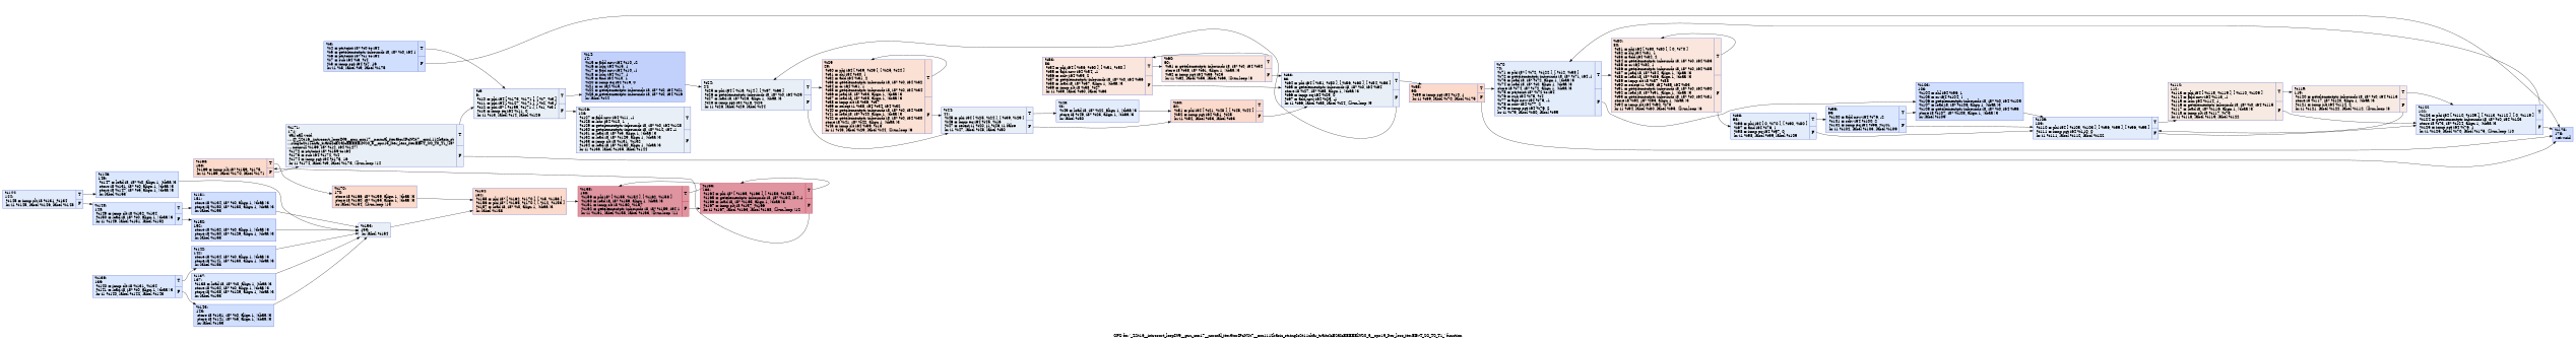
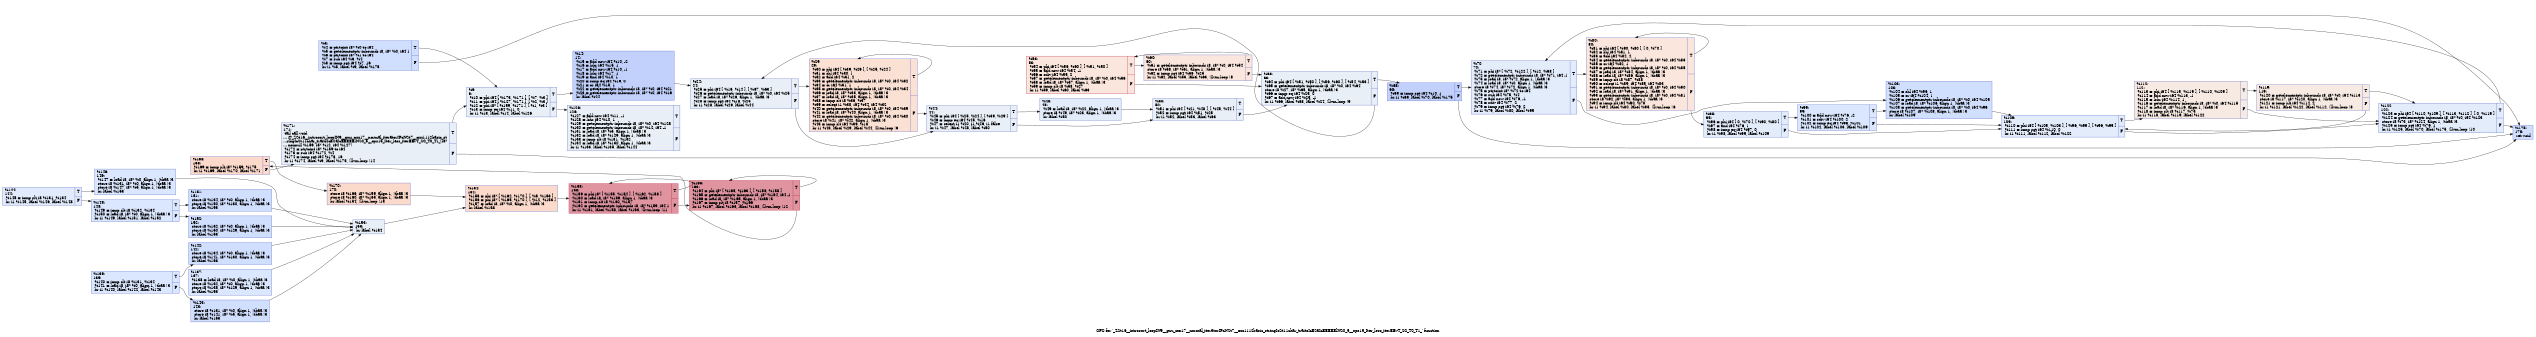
  digraph {
    label="CFG for '_ZSt16__introsort_loopIN9__gnu_cxx17__normal_iteratorIPcNSt7__cxx1112basic_stringIcSt11char_traitsIcESaIcEEEEElNS0_5__ops15_Iter_less_iterEEvT_SC_T0_T1_' function"
    rankdir=LR
    node [color="#3d50c3ff" fillcolor="#cedaeb70" shape=record style=filled]
    edge [tailport=s0]
    n1 [fillcolor="#96b7ff70" label="{%3:\l  %4 = ptrtoint i8* %0 to i64\l  %5 = getelementptr inbounds i8, i8* %0, i64 1\l  %6 = ptrtoint i8* %1 to i64\l  %7 = sub i64 %6, %4\l  %8 = icmp sgt i64 %7, 16\l  br i1 %8, label %9, label %175\l|{<s0>T|<s1>F}}"]
    n2 [label="{%9:\l9:                                                \l  %10 = phi i64 [ %173, %171 ], [ %7, %3 ]\l  %11 = phi i64 [ %127, %171 ], [ %2, %3 ]\l  %12 = phi i8* [ %159, %171 ], [ %1, %3 ]\l  %13 = icmp eq i64 %11, 0\l  br i1 %13, label %14, label %126\l|{<s0>T|<s1>F}}"]
    n3 [fillcolor="#96b7ff70" label="{%175:\l175:                                              \l  ret void\l}"]
    n4 [fillcolor="#7396f570" label="{%14:\l14:                                               \l  %15 = add nsw i64 %10, -2\l  %16 = lshr i64 %15, 1\l  %17 = add nsw i64 %10, -1\l  %18 = lshr i64 %17, 1\l  %19 = and i64 %10, 1\l  %20 = icmp eq i64 %19, 0\l  %21 = or i64 %15, 1\l  %22 = getelementptr inbounds i8, i8* %0, i64 %21\l  %23 = getelementptr inbounds i8, i8* %0, i64 %16\l  br label %24\l}"]
    n5 [label="{%126:\l126:                                              \l  %127 = add nsw i64 %11, -1\l  %128 = lshr i64 %10, 1\l  %129 = getelementptr inbounds i8, i8* %0, i64 %128\l  %130 = getelementptr inbounds i8, i8* %12, i64 -1\l  %131 = load i8, i8* %5, align 1, !tbaa !3\l  %132 = load i8, i8* %129, align 1, !tbaa !3\l  %133 = icmp slt i8 %131, %132\l  %134 = load i8, i8* %130, align 1, !tbaa !3\l  br i1 %133, label %135, label %144\l|{<s0>T|<s1>F}}"]
    n6 [label="{%24:\l24:                                               \l  %25 = phi i64 [ %16, %14 ], [ %67, %63 ]\l  %26 = getelementptr inbounds i8, i8* %0, i64 %25\l  %27 = load i8, i8* %26, align 1, !tbaa !3\l  %28 = icmp sgt i64 %18, %25\l  br i1 %28, label %29, label %44\l|{<s0>T|<s1>F}}"]
    n7 [fillcolor="#f7b99e70" label="{%29:\l29:                                               \l  %30 = phi i64 [ %39, %29 ], [ %25, %24 ]\l  %31 = shl i64 %30, 1\l  %32 = add i64 %31, 2\l  %33 = getelementptr inbounds i8, i8* %0, i64 %32\l  %34 = or i64 %31, 1\l  %35 = getelementptr inbounds i8, i8* %0, i64 %34\l  %36 = load i8, i8* %33, align 1, !tbaa !3\l  %37 = load i8, i8* %35, align 1, !tbaa !3\l  %38 = icmp slt i8 %36, %37\l  %39 = select i1 %38, i64 %34, i64 %32\l  %40 = getelementptr inbounds i8, i8* %0, i64 %39\l  %41 = load i8, i8* %40, align 1, !tbaa !3\l  %42 = getelementptr inbounds i8, i8* %0, i64 %30\l  store i8 %41, i8* %42, align 1, !tbaa !3\l  %43 = icmp slt i64 %39, %18\l  br i1 %43, label %29, label %44, !llvm.loop !6\l|{<s0>T|<s1>F}}"]
    n8 [label="{%44:\l44:                                               \l  %45 = phi i64 [ %25, %24 ], [ %39, %29 ]\l  %46 = icmp eq i64 %45, %16\l  %47 = select i1 %20, i1 %46, i1 false\l  br i1 %47, label %48, label %50\l|{<s0>T|<s1>F}}"]
    n9 [fillcolor="#bbd1f870" label="{%144:\l144:                                              \l  %145 = icmp slt i8 %131, %134\l  br i1 %145, label %146, label %148\l|{<s0>T|<s1>F}}"]
    n10 [fillcolor="#abc8fd70" label="{%146:\l146:                                              \l  %147 = load i8, i8* %0, align 1, !tbaa !3\l  store i8 %131, i8* %0, align 1, !tbaa !3\l  store i8 %147, i8* %5, align 1, !tbaa !3\l  br label %153\l}"]
    n11 [fillcolor="#abc8fd70" label="{%148:\l148:                                              \l  %149 = icmp slt i8 %132, %134\l  %150 = load i8, i8* %0, align 1, !tbaa !3\l  br i1 %149, label %151, label %152\l|{<s0>T|<s1>F}}"]
    n12 [fillcolor="#bfd3f670" label="{%48:\l48:                                               \l  %49 = load i8, i8* %22, align 1, !tbaa !3\l  store i8 %49, i8* %23, align 1, !tbaa !3\l  br label %50\l}"]
-   n13 [fillcolor="#f7a88970" label="{%50:\l50:                                               \l  %51 = phi i64 [ %21, %48 ], [ %45, %44 ]\l  %52 = icmp sgt i64 %51, %25\l  br i1 %52, label %53, label %63\l|{<s0>T|<s1>F}}"]
+   n13 [label="{%50:\l50:                                               \l  %51 = phi i64 [ %21, %48 ], [ %45, %44 ]\l  %52 = icmp sgt i64 %51, %25\l  br i1 %52, label %53, label %63\l|{<s0>T|<s1>F}}"]
    n14 [label="{%63:\l63:                                               \l  %64 = phi i64 [ %51, %50 ], [ %56, %60 ], [ %54, %53 ]\l  %65 = getelementptr inbounds i8, i8* %0, i64 %64\l  store i8 %27, i8* %65, align 1, !tbaa !3\l  %66 = icmp eq i64 %25, 0\l  %67 = add nsw i64 %25, -1\l  br i1 %66, label %68, label %24, !llvm.loop !9\l|{<s0>T|<s1>F}}"]
-   n15 [fillcolor="#f3c7b170" label="{%53:\l53:                                               \l  %54 = phi i64 [ %56, %60 ], [ %51, %50 ]\l  %55 = add nsw i64 %54, -1\l  %56 = sdiv i64 %55, 2\l  %57 = getelementptr inbounds i8, i8* %0, i64 %56\l  %58 = load i8, i8* %57, align 1, !tbaa !3\l  %59 = icmp slt i8 %58, %27\l  br i1 %59, label %60, label %63\l|{<s0>T|<s1>F}}"]
+   n15 [color="#b70d28ff" fillcolor="#f3c7b170" label="{%53:\l53:                                               \l  %54 = phi i64 [ %56, %60 ], [ %51, %50 ]\l  %55 = add nsw i64 %54, -1\l  %56 = sdiv i64 %55, 2\l  %57 = getelementptr inbounds i8, i8* %0, i64 %56\l  %58 = load i8, i8* %57, align 1, !tbaa !3\l  %59 = icmp slt i8 %58, %27\l  br i1 %59, label %60, label %63\l|{<s0>T|<s1>F}}"]
    n16 [fillcolor="#f3c7b170" label="{%60:\l60:                                               \l  %61 = getelementptr inbounds i8, i8* %0, i64 %54\l  store i8 %58, i8* %61, align 1, !tbaa !3\l  %62 = icmp sgt i64 %56, %25\l  br i1 %62, label %53, label %63, !llvm.loop !8\l|{<s0>T|<s1>F}}"]
-   n17 [fillcolor="#f7a88970" label="{%68:\l68:                                               \l  %69 = icmp sgt i64 %10, 1\l  br i1 %69, label %70, label %175\l|{<s0>T|<s1>F}}"]
+   n17 [fillcolor="#7396f570" label="{%68:\l68:                                               \l  %69 = icmp sgt i64 %10, 1\l  br i1 %69, label %70, label %175\l|{<s0>T|<s1>F}}"]
    n18 [fillcolor="#bfd3f670" label="{%70:\l70:                                               \l  %71 = phi i8* [ %72, %122 ], [ %12, %68 ]\l  %72 = getelementptr inbounds i8, i8* %71, i64 -1\l  %73 = load i8, i8* %72, align 1, !tbaa !3\l  %74 = load i8, i8* %0, align 1, !tbaa !3\l  store i8 %74, i8* %72, align 1, !tbaa !3\l  %75 = ptrtoint i8* %72 to i64\l  %76 = sub i64 %75, %4\l  %77 = add nsw i64 %76, -1\l  %78 = sdiv i64 %77, 2\l  %79 = icmp sgt i64 %76, 2\l  br i1 %79, label %80, label %95\l|{<s0>T|<s1>F}}"]
    n19 [fillcolor="#f3c7b170" label="{%80:\l80:                                               \l  %81 = phi i64 [ %90, %80 ], [ 0, %70 ]\l  %82 = shl i64 %81, 1\l  %83 = add i64 %82, 2\l  %84 = getelementptr inbounds i8, i8* %0, i64 %83\l  %85 = or i64 %82, 1\l  %86 = getelementptr inbounds i8, i8* %0, i64 %85\l  %87 = load i8, i8* %84, align 1, !tbaa !3\l  %88 = load i8, i8* %86, align 1, !tbaa !3\l  %89 = icmp slt i8 %87, %88\l  %90 = select i1 %89, i64 %85, i64 %83\l  %91 = getelementptr inbounds i8, i8* %0, i64 %90\l  %92 = load i8, i8* %91, align 1, !tbaa !3\l  %93 = getelementptr inbounds i8, i8* %0, i64 %81\l  store i8 %92, i8* %93, align 1, !tbaa !3\l  %94 = icmp slt i64 %90, %78\l  br i1 %94, label %80, label %95, !llvm.loop !6\l|{<s0>T|<s1>F}}"]
    n20 [fillcolor="#96b7ff70" label="{%103:\l103:                                              \l  %104 = shl i64 %96, 1\l  %105 = or i64 %104, 1\l  %106 = getelementptr inbounds i8, i8* %0, i64 %105\l  %107 = load i8, i8* %106, align 1, !tbaa !3\l  %108 = getelementptr inbounds i8, i8* %0, i64 %96\l  store i8 %107, i8* %108, align 1, !tbaa !3\l  br label %109\l}"]
    n21 [fillcolor="#bfd3f670" label="{%95:\l95:                                               \l  %96 = phi i64 [ 0, %70 ], [ %90, %80 ]\l  %97 = and i64 %76, 1\l  %98 = icmp eq i64 %97, 0\l  br i1 %98, label %99, label %109\l|{<s0>T|<s1>F}}"]
    n22 [fillcolor="#abc8fd70" label="{%99:\l99:                                               \l  %100 = add nsw i64 %76, -2\l  %101 = sdiv i64 %100, 2\l  %102 = icmp eq i64 %96, %101\l  br i1 %102, label %103, label %109\l|{<s0>T|<s1>F}}"]
    n23 [fillcolor="#bfd3f670" label="{%109:\l109:                                              \l  %110 = phi i64 [ %105, %103 ], [ %96, %99 ], [ %96, %95 ]\l  %111 = icmp sgt i64 %110, 0\l  br i1 %111, label %112, label %122\l|{<s0>T|<s1>F}}"]
    n24 [fillcolor="#eed0c070" label="{%112:\l112:                                              \l  %113 = phi i64 [ %115, %119 ], [ %110, %109 ]\l  %114 = add nsw i64 %113, -1\l  %115 = lshr i64 %114, 1\l  %116 = getelementptr inbounds i8, i8* %0, i64 %115\l  %117 = load i8, i8* %116, align 1, !tbaa !3\l  %118 = icmp slt i8 %117, %73\l  br i1 %118, label %119, label %122\l|{<s0>T|<s1>F}}"]
    n25 [fillcolor="#bfd3f670" label="{%122:\l122:                                              \l  %123 = phi i64 [ %110, %109 ], [ %113, %112 ], [ 0, %119 ]\l  %124 = getelementptr inbounds i8, i8* %0, i64 %123\l  store i8 %73, i8* %124, align 1, !tbaa !3\l  %125 = icmp sgt i64 %76, 1\l  br i1 %125, label %70, label %175, !llvm.loop !10\l|{<s0>T|<s1>F}}"]
    n26 [fillcolor="#eed0c070" label="{%119:\l119:                                              \l  %120 = getelementptr inbounds i8, i8* %0, i64 %113\l  store i8 %117, i8* %120, align 1, !tbaa !3\l  %121 = icmp ult i64 %114, 2\l  br i1 %121, label %122, label %112, !llvm.loop !8\l|{<s0>T|<s1>F}}"]
    n27 [fillcolor="#abc8fd70" label="{%137:\l137:                                              \l  %138 = load i8, i8* %0, align 1, !tbaa !3\l  store i8 %132, i8* %0, align 1, !tbaa !3\l  store i8 %138, i8* %129, align 1, !tbaa !3\l  br label %153\l}"]
    n28 [label="{%153:\l153:                                              \l  br label %154\l}"]
    n29 [fillcolor="#abc8fd70" label="{%139:\l139:                                              \l  %140 = icmp slt i8 %131, %134\l  %141 = load i8, i8* %0, align 1, !tbaa !3\l  br i1 %140, label %142, label %143\l|{<s0>T|<s1>F}}"]
    n30 [fillcolor="#96b7ff70" label="{%142:\l142:                                              \l  store i8 %134, i8* %0, align 1, !tbaa !3\l  store i8 %141, i8* %130, align 1, !tbaa !3\l  br label %153\l}"]
    n31 [fillcolor="#96b7ff70" label="{%143:\l143:                                              \l  store i8 %131, i8* %0, align 1, !tbaa !3\l  store i8 %141, i8* %5, align 1, !tbaa !3\l  br label %153\l}"]
    n32 [fillcolor="#96b7ff70" label="{%151:\l151:                                              \l  store i8 %134, i8* %0, align 1, !tbaa !3\l  store i8 %150, i8* %130, align 1, !tbaa !3\l  br label %153\l}"]
    n33 [fillcolor="#96b7ff70" label="{%152:\l152:                                              \l  store i8 %132, i8* %0, align 1, !tbaa !3\l  store i8 %150, i8* %129, align 1, !tbaa !3\l  br label %153\l}"]
    n34 [fillcolor="#f7a88970" label="{%154:\l154:                                              \l  %155 = phi i8* [ %162, %170 ], [ %5, %153 ]\l  %156 = phi i8* [ %165, %170 ], [ %12, %153 ]\l  %157 = load i8, i8* %0, align 1, !tbaa !3\l  br label %158\l}"]
    n35 [color="#b70d28ff" fillcolor="#b70d2870" label="{%158:\l158:                                              \l  %159 = phi i8* [ %155, %154 ], [ %162, %158 ]\l  %160 = load i8, i8* %159, align 1, !tbaa !3\l  %161 = icmp slt i8 %160, %157\l  %162 = getelementptr inbounds i8, i8* %159, i64 1\l  br i1 %161, label %158, label %163, !llvm.loop !11\l|{<s0>T|<s1>F}}"]
    n36 [color="#b70d28ff" fillcolor="#b70d2870" label="{%163:\l163:                                              \l  %164 = phi i8* [ %165, %163 ], [ %156, %158 ]\l  %165 = getelementptr inbounds i8, i8* %164, i64 -1\l  %166 = load i8, i8* %165, align 1, !tbaa !3\l  %167 = icmp slt i8 %157, %166\l  br i1 %167, label %163, label %168, !llvm.loop !12\l|{<s0>T|<s1>F}}"]
    n37 [fillcolor="#f7a88970" label="{%168:\l168:                                              \l  %169 = icmp ult i8* %159, %175\l  br i1 %169, label %170, label %171\l|{<s0>T|<s1>F}}"]
    n38 [fillcolor="#f7a88970" label="{%170:\l170:                                              \l  store i8 %166, i8* %159, align 1, !tbaa !3\l  store i8 %160, i8* %165, align 1, !tbaa !3\l  br label %154, !llvm.loop !13\l}"]
    n39 [label="{%171:\l171:                                              \l  tail call void\l... @_ZSt16__introsort_loopIN9__gnu_cxx17__normal_iteratorIPcNSt7__cxx1112basic_st\l...ringIcSt11char_traitsIcESaIcEEEEElNS0_5__ops15_Iter_less_iterEEvT_SC_T0_T1_(i8*\l... nonnull %159, i8* %12, i64 %127)\l  %172 = ptrtoint i8* %159 to i64\l  %173 = sub i64 %172, %4\l  %174 = icmp sgt i64 %173, 16\l  br i1 %174, label %9, label %175, !llvm.loop !14\l|{<s0>T|<s1>F}}"]
    n1 -> n2
    n1 -> n3 [tailport=s1]
    n2 -> n4
    n2 -> n5 [tailport=s1]
    n4 -> n6
    n6 -> n7
    n6 -> n8 [tailport=s1]
    n7 -> n7
    n7 -> n8 [tailport=s1]
    n8 -> n12
    n8 -> n13 [tailport=s1]
    n9 -> n10
    n9 -> n11 [tailport=s1]
    n10 -> n28
    n11 -> n32
    n11 -> n33 [tailport=s1]
    n12 -> n13
    n13 -> n14 [tailport=s1]
    n14 -> n6 [tailport=s1]
    n14 -> n17
    n15 -> n14 [tailport=s1]
    n15 -> n16
    n16 -> n14 [tailport=s1]
    n16 -> n15
    n17 -> n3 [tailport=s1]
    n17 -> n18
    n18 -> n19
    n18 -> n20 [tailport=s1]
    n19 -> n19
    n19 -> n21 [tailport=s1]
    n20 -> n23
    n21 -> n22
    n21 -> n23 [tailport=s1]
    n22 -> n20
    n22 -> n23 [tailport=s1]
    n23 -> n24
    n23 -> n25 [tailport=s1]
    n24 -> n25 [tailport=s1]
    n24 -> n26
    n25 -> n3 [tailport=s1]
    n25 -> n18
    n26 -> n23 [tailport=s1]
    n26 -> n25
    n27 -> n28
    n28 -> n34
    n29 -> n30
    n29 -> n31 [tailport=s1]
    n30 -> n28
    n31 -> n28
    n32 -> n28
    n33 -> n28
    n34 -> n35
    n35 -> n35
    n35 -> n36 [tailport=s1]
    n36 -> n36
    n36 -> n37 [tailport=s1]
    n37 -> n38
    n37 -> n39 [tailport=s1]
    n38 -> n34
    n39 -> n2
    n39 -> n3 [tailport=s1]
  }
